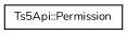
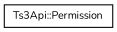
  digraph {
    rankdir=LR
    fontname=Nunito
-   n1 [color=black fillcolor=white fontname=Nunito fontsize=10 height=0.2 label="Ts5Api::Permission" shape=record style=filled width=0.4]
+   n1 [color=black fillcolor=white fontname=Nunito fontsize=10 height=0.2 label="Ts3Api::Permission" shape=record style=filled width=0.4]
  }
